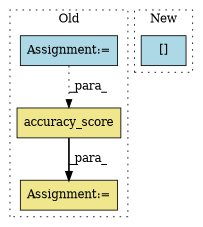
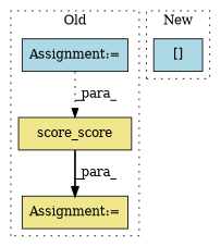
  digraph {
    node [a=7 l=1 shape=box style=filled fillcolor=khaki]
-   n1 [a=32 l="15,1" label=accuracy_score s="2100,2126"]
+   n1 [a=32 l="15,1" label=score_score s="2100,2126"]
    n2 [label="Assignment:=" s=2145]
    n3 [label="Assignment:=" s=2062 fillcolor=lightblue]
    n4 [a=2 l="12,1" label="[]" s="2372,2385" fillcolor=lightblue]
    subgraph cluster_1 {
      label=Old
      style=dotted
      n1
      n2
      n3
    }
    subgraph cluster_2 {
      label=New
      style=dotted
      n4
    }
    n1 -> n2 [label=_para_ style=bold]
    n3 -> n1 [label=_para_ style=dotted]
  }
